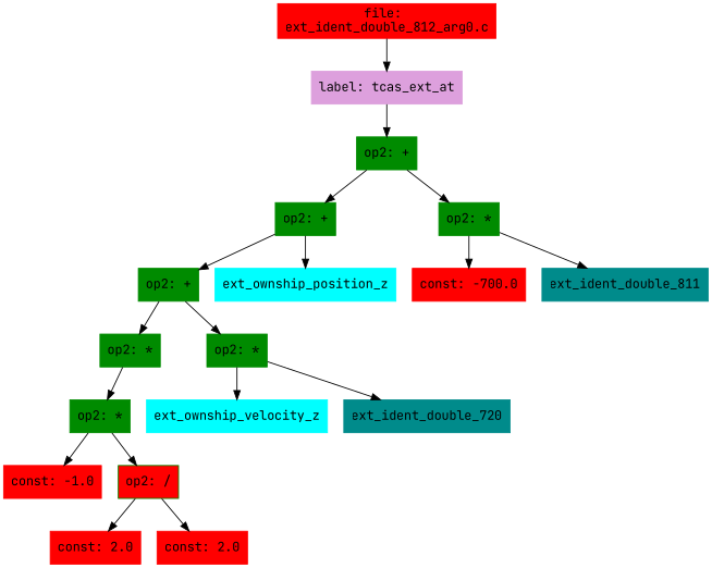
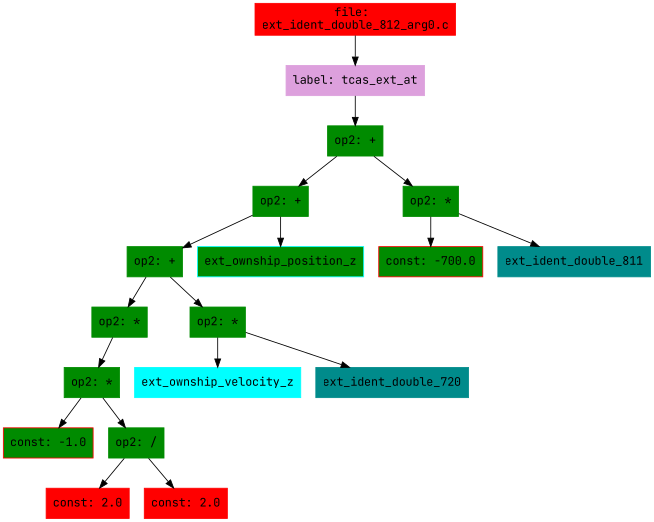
  digraph {
    fontname="JetBrains Mono"
    node [color=green4 fontname="JetBrains Mono" shape=box style=filled]
    edge [fontname="JetBrains Mono"]
    n1 [color=red label="file: \next_ident_double_812_arg0.c"]
    n2 [color=plum label="label: tcas_ext_at"]
    n3 [label="op2: +"]
    n4 [label="op2: +"]
    n5 [label="op2: *"]
    n6 [label="op2: +"]
-   n7 [color=cyan1 label=ext_ownship_position_z]
-   n8 [color=red1 label="const: -700.0"]
+   n7 [color=cyan1 label=ext_ownship_position_z fillcolor=green4]
+   n8 [color=red1 label="const: -700.0" fillcolor=green4]
    n9 [color=cyan4 label=ext_ident_double_811]
    n10 [label="op2: *"]
    n11 [label="op2: *"]
    n12 [label="op2: *"]
    n13 [color=cyan1 label=ext_ownship_velocity_z]
    n14 [color=cyan4 label=ext_ident_double_720]
-   n15 [color=red1 label="const: -1.0"]
-   n16 [label="op2: /" fillcolor=red1]
+   n15 [color=red1 label="const: -1.0" fillcolor=green4]
+   n16 [label="op2: /"]
    n17 [color=red1 label="const: 2.0"]
    n18 [color=red1 label="const: 2.0"]
    n1 -> n2
    n2 -> n3
    n3 -> n4
    n3 -> n5
    n4 -> n6
    n4 -> n7
    n5 -> n8
    n5 -> n9
    n6 -> n10
    n6 -> n11
    n10 -> n12
    n11 -> n13
    n11 -> n14
    n12 -> n15
    n12 -> n16
    n16 -> n17
    n16 -> n18
  }
